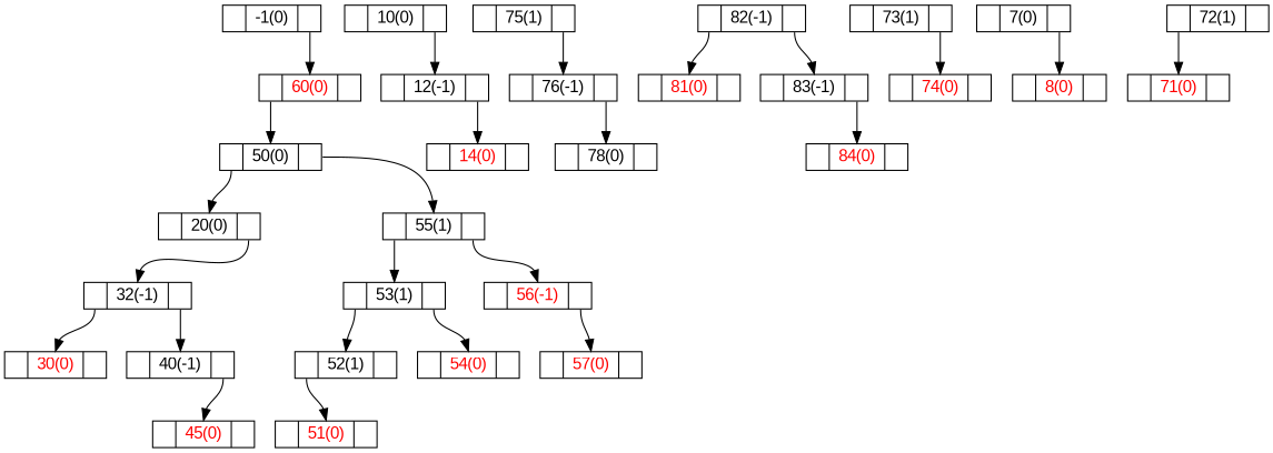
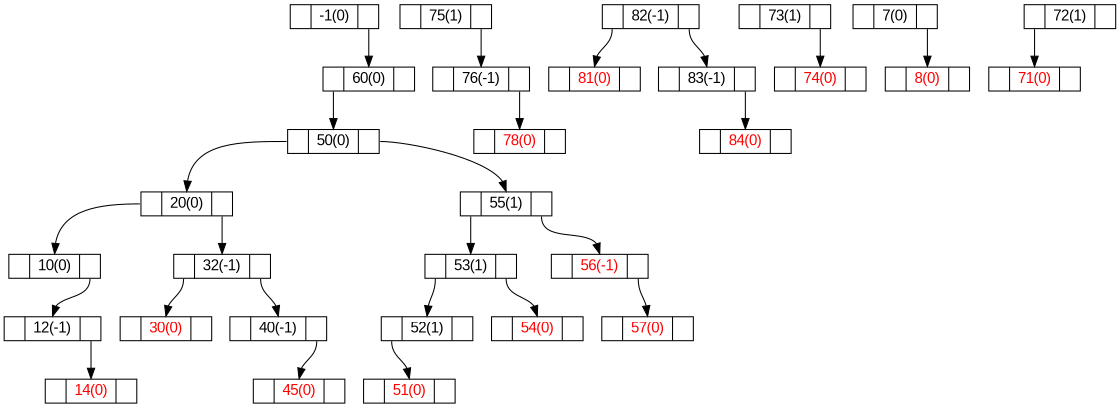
  digraph {
    fontname="Liberation Sans"
    node [color=black fontname="Liberation Sans" shape=record]
    edge [fontname="Liberation Sans" headport=D tailport=R]
    n1 [height=.1 label="<L> |<D> -1(0)|<R> "]
-   n2 [height=.1 label="<L> |<D> 60(0)|<R> " fontcolor=red]
+   n2 [height=.1 label="<L> |<D> 60(0)|<R> "]
    n3 [height=.1 label="<L> |<D> 50(0)|<R> "]
    n4 [height=.1 label="<L> |<D> 20(0)|<R> "]
    n5 [height=.1 label="<L> |<D> 55(1)|<R> "]
    n6 [height=.1 label="<L> |<D> 10(0)|<R> "]
    n7 [height=.1 label="<L> |<D> 32(-1)|<R> "]
    n8 [height=.1 label="<L> |<D> 53(1)|<R> "]
    n9 [fontcolor=red height=.1 label="<L> |<D> 56(-1)|<R> "]
    n10 [height=.1 label="<L> |<D> 75(1)|<R> "]
    n11 [height=.1 label="<L> |<D> 76(-1)|<R> "]
    n12 [height=.1 label="<L> |<D> 82(-1)|<R> "]
    n13 [fontcolor=red height=.1 label="<L> |<D> 81(0)|<R> "]
    n14 [height=.1 label="<L> |<D> 83(-1)|<R> "]
    n15 [height=.1 label="<L> |<D> 12(-1)|<R> "]
    n16 [fontcolor=red height=.1 label="<L> |<D> 30(0)|<R> "]
    n17 [height=.1 label="<L> |<D> 40(-1)|<R> "]
    n18 [height=.1 label="<L> |<D> 52(1)|<R> "]
    n19 [fontcolor=red height=.1 label="<L> |<D> 54(0)|<R> "]
    n20 [fontcolor=red height=.1 label="<L> |<D> 57(0)|<R> "]
    n21 [height=.1 label="<L> |<D> 73(1)|<R> "]
    n22 [fontcolor=red height=.1 label="<L> |<D> 74(0)|<R> "]
-   n23 [fontcolor=black height=.1 label="<L> |<D> 78(0)|<R> "]
+   n23 [fontcolor=red height=.1 label="<L> |<D> 78(0)|<R> "]
    n24 [fontcolor=red height=.1 label="<L> |<D> 84(0)|<R> "]
    n25 [height=.1 label="<L> |<D> 7(0)|<R> "]
    n26 [fontcolor=red height=.1 label="<L> |<D> 8(0)|<R> "]
    n27 [fontcolor=red height=.1 label="<L> |<D> 14(0)|<R> "]
    n28 [fontcolor=red height=.1 label="<L> |<D> 45(0)|<R> "]
    n29 [fontcolor=red height=.1 label="<L> |<D> 51(0)|<R> "]
    n30 [height=.1 label="<L> |<D> 72(1)|<R> "]
    n31 [fontcolor=red height=.1 label="<L> |<D> 71(0)|<R> "]
    n1 -> n2
    n2 -> n3 [tailport=L]
    n3 -> n4 [tailport=L]
    n3 -> n5
+   n4 -> n6 [tailport=L]
    n4 -> n7
    n5 -> n8 [tailport=L]
    n5 -> n9
    n6 -> n15
    n7 -> n16 [tailport=L]
    n7 -> n17
    n8 -> n18 [tailport=L]
    n8 -> n19
    n9 -> n20
    n10 -> n11
    n11 -> n23
    n12 -> n13 [tailport=L]
    n12 -> n14
    n14 -> n24
    n15 -> n27
    n17 -> n28
    n18 -> n29 [tailport=L]
    n21 -> n22
    n25 -> n26
    n30 -> n31 [tailport=L]
  }
